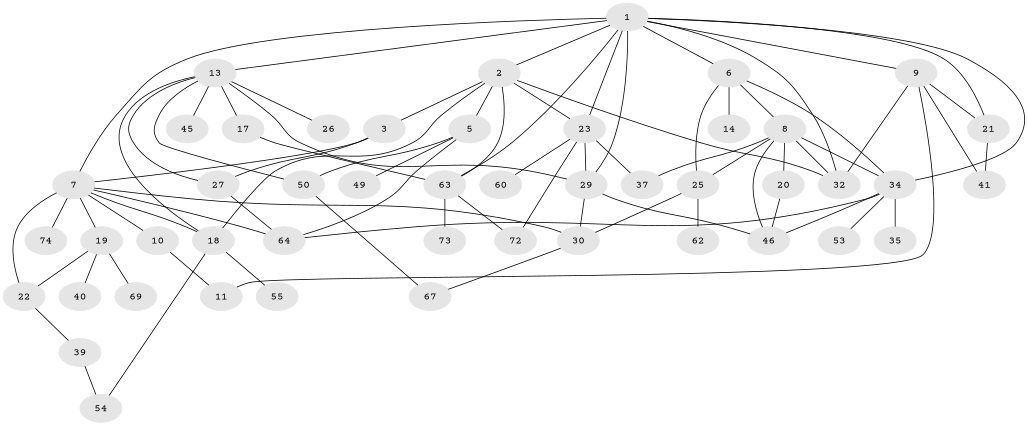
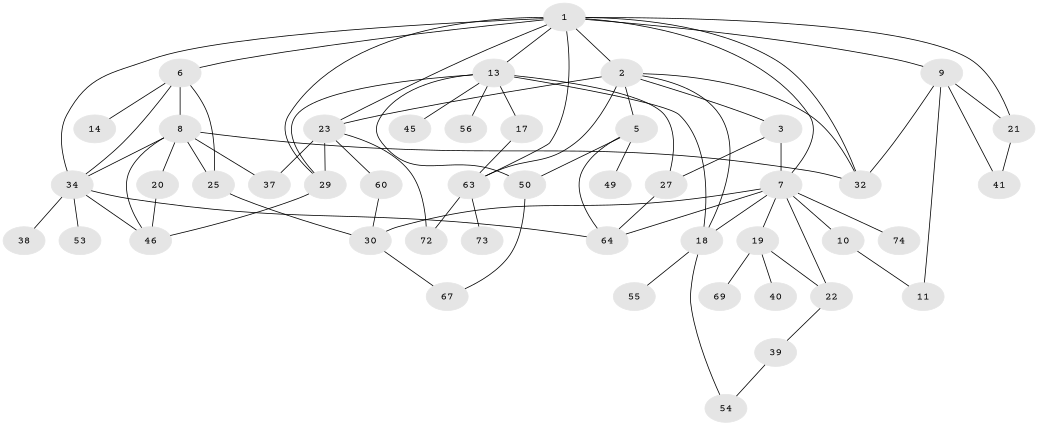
  graph {
    fontname="Courier Prime"
    node [color=gray90 fontname="Courier Prime" style=filled]
    edge [fontname="Courier Prime"]
    1 [super="+4"]
    2 [super="+16"]
    6 [super="+35"]
    7 [super="+28"]
    9 [super="+12"]
    13 [super="+59"]
    21 [super="+33"]
    23 [super="+42"]
    29 [super="+61"]
    32 [super="+52"]
    34 [super="+43"]
    63 [super="+70"]
    3 [super="+15"]
    5 [super="+36"]
    18 [super="+31"]
    8 [super="+56"]
    14 [super="+75"]
    25 [super="+74"]
    64 [super="+65"]
    10
    19 [super="+24"]
    22 [super="+57"]
    30 [super="+58"]
    n24 [label=74]
    11
    41 [super="+44"]
    27 [super="+66"]
    50 [super="+76"]
    17
-   26
+   26 [label=56]
    45
    37 [super="+51"]
    60
    72
    46 [super="+68"]
-   38 [label=35]
+   38
    53
    73
    49
    54
    55
    67
    20
-   62
    40
    69
    39 [super="+47"]
    1 -- 2
    1 -- 6
    1 -- 7
    1 -- 9
    1 -- 13
    1 -- 21
    1 -- 23
    1 -- 29
    1 -- 32
    1 -- 34
    1 -- 63
    2 -- 23
    2 -- 32
    2 -- 63 [weight=2]
    2 -- 3
    2 -- 5
    2 -- 18
    6 -- 34
    6 -- 8
    6 -- 14
    6 -- 25
    7 -- 18
    7 -- 64
    7 -- 10
    7 -- 19
    7 -- 22
    7 -- 30
    7 -- n24
    9 -- 21
    9 -- 32
    9 -- 11
    9 -- 41
    13 -- 29
    13 -- 18
    13 -- 27
    13 -- 50
    13 -- 17
    13 -- 26
    13 -- 45
    21 -- 41
    23 -- 29
    23 -- 37
    23 -- 60
    23 -- 72
-   29 -- 30
+   60 -- 30
    29 -- 46
    34 -- 64
    34 -- 46
    34 -- 38
    34 -- 53
    63 -- 72
    63 -- 73
    3 -- 7
    3 -- 27
    5 -- 64
    5 -- 50
    5 -- 49
    18 -- 54
    18 -- 55
    8 -- 32
    8 -- 34
    8 -- 25
    8 -- 37
    8 -- 46
    8 -- 20
    25 -- 30
-   25 -- 62
    10 -- 11
    19 -- 22
    19 -- 40
    19 -- 69
    22 -- 39
    30 -- 67
    27 -- 64
    50 -- 67
    17 -- 63
    20 -- 46
    39 -- 54
  }
